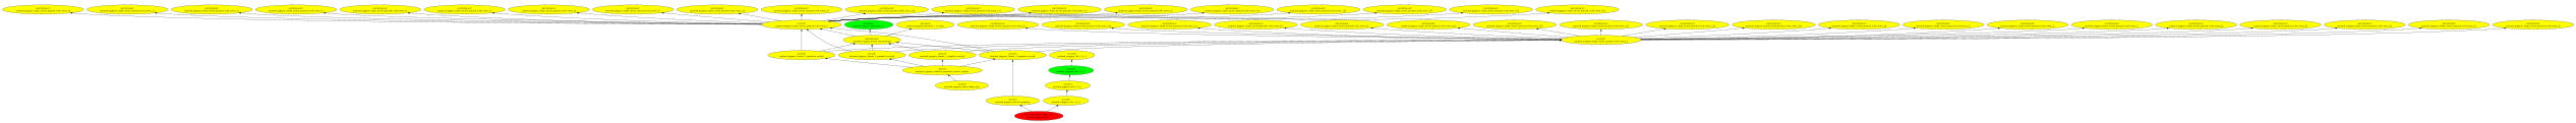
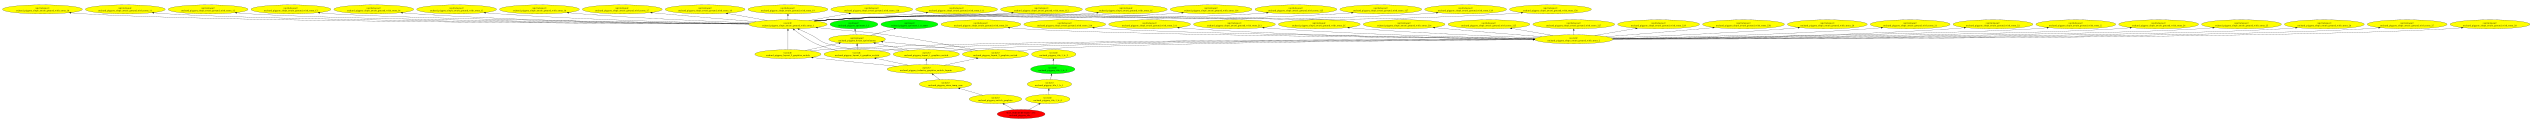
  digraph {
    fontname="PT Serif"
    rankdir=BT
    node [fillcolor=yellow fontname="PT Serif" style=filled]
    edge [fontname="PT Serif"]
    n1 [fillcolor=green label="<spriteset>\norchard_piggery_spriteset_1_0"]
-   n2 [label="<spriteset>\norchard_piggery_spriteset_1_0_snow"]
+   n2 [fillcolor=green label="<spriteset>\norchard_piggery_spriteset_1_0_snow"]
    n3 [label="<spritelayout>\norchard_piggery_house_spritelayout"]
    n4 [label="<spritelayout>\norchard_piggery_slope_aware_ground_with_trees_10"]
    n5 [label="<spritelayout>\norchard_piggery_slope_aware_ground_with_trees_11"]
    n6 [label="<spritelayout>\norchard_piggery_slope_aware_ground_with_trees_12"]
    n7 [label="<spritelayout>\norchard_piggery_slope_aware_ground_with_trees_13"]
    n8 [label="<spritelayout>\norchard_piggery_slope_aware_ground_with_trees_14"]
    n9 [label="<spritelayout>\norchard_piggery_slope_aware_ground_with_trees_15"]
    n10 [label="<spritelayout>\norchard_piggery_slope_aware_ground_with_trees_16"]
    n11 [label="<spritelayout>\norchard_piggery_slope_aware_ground_with_trees_17"]
    n12 [label="<spritelayout>\norchard_piggery_slope_aware_ground_with_trees_18"]
    n13 [label="<spritelayout>\norchard_piggery_slope_aware_ground_with_trees_19"]
    n14 [label="<spritelayout>\norchard_piggery_slope_aware_ground_with_trees_110"]
    n15 [label="<spritelayout>\norchard_piggery_slope_aware_ground_with_trees_111"]
    n16 [label="<spritelayout>\norchard_piggery_slope_aware_ground_with_trees_112"]
    n17 [label="<spritelayout>\norchard_piggery_slope_aware_ground_with_trees_113"]
    n18 [label="<spritelayout>\norchard_piggery_slope_aware_ground_with_trees_114"]
    n19 [label="<spritelayout>\norchard_piggery_slope_aware_ground_with_trees_123"]
    n20 [label="<spritelayout>\norchard_piggery_slope_aware_ground_with_trees_127"]
    n21 [label="<spritelayout>\norchard_piggery_slope_aware_ground_with_trees_129"]
    n22 [label="<spritelayout>\norchard_piggery_slope_aware_ground_with_trees_130"]
    n23 [label="<spritelayout>\norchard_piggery_slope_aware_ground_with_trees_20"]
    n24 [label="<spritelayout>\norchard_piggery_slope_aware_ground_with_trees_21"]
    n25 [label="<spritelayout>\norchard_piggery_slope_aware_ground_with_trees_22"]
    n26 [label="<spritelayout>\norchard_piggery_slope_aware_ground_with_trees_23"]
    n27 [label="<spritelayout>\norchard_piggery_slope_aware_ground_with_trees_24"]
    n28 [label="<spritelayout>\norchard_piggery_slope_aware_ground_with_trees_25"]
    n29 [label="<spritelayout>\norchard_piggery_slope_aware_ground_with_trees_26"]
    n30 [label="<spritelayout>\norchard_piggery_slope_aware_ground_with_trees_27"]
    n31 [label="<spritelayout>\norchard_piggery_slope_aware_ground_with_trees_28"]
    n32 [label="<spritelayout>\norchard_piggery_slope_aware_ground_with_trees_29"]
    n33 [label="<spritelayout>\norchard_piggery_slope_aware_ground_with_trees_210"]
    n34 [label="<spritelayout>\norchard_piggery_slope_aware_ground_with_trees_211"]
    n35 [label="<spritelayout>\norchard_piggery_slope_aware_ground_with_trees_212"]
    n36 [label="<spritelayout>\norchard_piggery_slope_aware_ground_with_trees_213"]
    n37 [label="<spritelayout>\norchard_piggery_slope_aware_ground_with_trees_214"]
    n38 [label="<spritelayout>\norchard_piggery_slope_aware_ground_with_trees_223"]
    n39 [label="<spritelayout>\norchard_piggery_slope_aware_ground_with_trees_227"]
    n40 [label="<spritelayout>\norchard_piggery_slope_aware_ground_with_trees_229"]
    n41 [label="<spritelayout>\norchard_piggery_slope_aware_ground_with_trees_230"]
    n42 [label="<switch>\norchard_piggery_slope_aware_ground_with_trees_1"]
    n43 [label="<switch>\norchard_piggery_slope_aware_ground_with_trees_2"]
    n44 [label="<switch>\norchard_piggery_layout_1_graphics_switch"]
    n45 [label="<switch>\norchard_piggery_layout_2_graphics_switch"]
    n46 [label="<switch>\norchard_piggery_layout_3_graphics_switch"]
    n47 [label="<switch>\norchard_piggery_layout_4_graphics_switch"]
    n48 [label="<switch>\norchard_piggery_industry_graphics_switch_layouts"]
    n49 [label="<switch>\norchard_piggery_store_temp_vars"]
    n50 [label="<switch>\norchard_piggery_switch_graphics"]
    n51 [label="<switch>\norchard_piggery_tile_1_lc_3"]
    n52 [fillcolor=green label="<switch>\norchard_piggery_tile_1_lc_2"]
    n53 [label="<switch>\norchard_piggery_tile_1_lc_1"]
    n54 [label="<switch>\norchard_piggery_tile_1_lc_0"]
    n55 [fillcolor=red label="FEAT_INDUSTRYTILES <171>\norchard_piggery_tile_1"]
    n3 -> n1
    n3 -> n2
    n42 -> n4
    n42 -> n5
    n42 -> n6
    n42 -> n7
    n42 -> n8
    n42 -> n9
    n42 -> n10
    n42 -> n11
    n42 -> n12
    n42 -> n13
    n42 -> n14
    n42 -> n15
    n42 -> n16
    n42 -> n17
    n42 -> n18
    n42 -> n19
    n42 -> n20
    n42 -> n21
    n42 -> n22
    n43 -> n23
    n43 -> n24
    n43 -> n25
    n43 -> n26
    n43 -> n27
    n43 -> n28
    n43 -> n29
    n43 -> n30
    n43 -> n31
    n43 -> n32
    n43 -> n33
    n43 -> n34
    n43 -> n35
    n43 -> n36
    n43 -> n37
    n43 -> n38
    n43 -> n39
    n43 -> n40
    n43 -> n41
    n44 -> n3
-   n3 -> n42
+   n44 -> n42
    n44 -> n43
    n45 -> n3
    n45 -> n42
    n45 -> n43
    n46 -> n3
    n46 -> n42
    n46 -> n43
    n47 -> n3
    n47 -> n42
    n47 -> n43
    n48 -> n44
    n48 -> n45
    n48 -> n46
    n48 -> n47
    n49 -> n48
-   n50 -> n46
+   n50 -> n49
    n52 -> n51
    n53 -> n52
    n54 -> n53
    n55 -> n50
    n55 -> n54
  }
